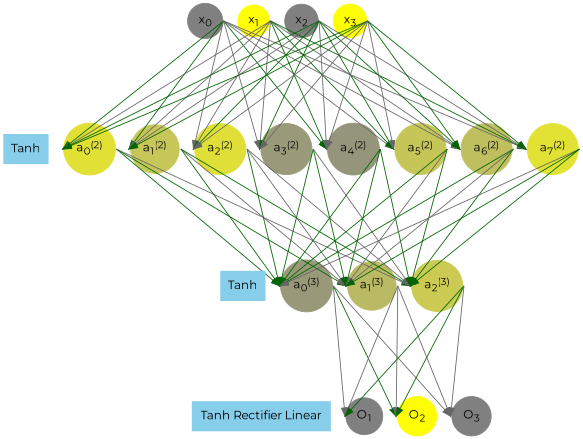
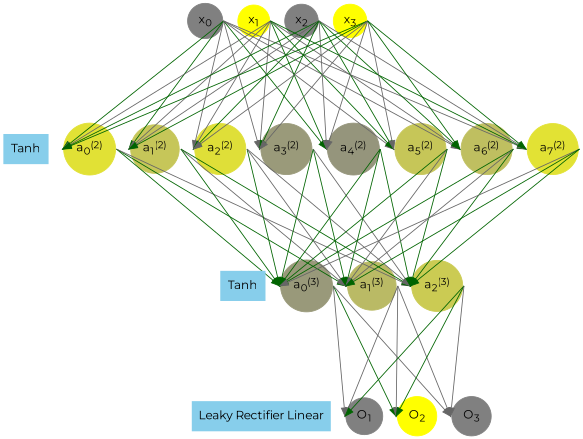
  digraph {
    rankdir=TB
    ranksep=1.4
    splines=false
    fontname=Montserrat
    node [color="0.1667, 0.0, 0.5" fillcolor="0.1667, 0.0, 0.5" shape=circle style=filled fontname=Montserrat]
    edge [headport=w style=solid tailport=e fontname=Montserrat color=darkgreen]
    n1 [label=<x<sub>0</sub>>]
    n2 [color="0.1667, 1.0, 1.0" fillcolor="0.1667, 1.0, 1.0" label=<x<sub>1</sub>>]
    n3 [label=<x<sub>2</sub>>]
    n4 [color="0.1667, 1.0, 1.0" fillcolor="0.1667, 1.0, 1.0" label=<x<sub>3</sub>>]
    n5 [color="0.1667, 0.762173, 0.881087" fillcolor="0.1667, 0.762173, 0.881087" label=<a<sub>0</sub><sup>(2)</sup>>]
    n6 [color="0.1667, 0.551363, 0.775681" fillcolor="0.1667, 0.551363, 0.775681" label=<a<sub>1</sub><sup>(2)</sup>>]
    n7 [color="0.1667, 0.748811, 0.874405" fillcolor="0.1667, 0.748811, 0.874405" label=<a<sub>2</sub><sup>(2)</sup>>]
    n8 [color="0.1667, 0.203847, 0.601924" fillcolor="0.1667, 0.203847, 0.601924" label=<a<sub>3</sub><sup>(2)</sup>>]
    n9 [color="0.1667, 0.167914, 0.583957" fillcolor="0.1667, 0.167914, 0.583957" label=<a<sub>4</sub><sup>(2)</sup>>]
    n10 [color="0.1667, 0.554124, 0.777062" fillcolor="0.1667, 0.554124, 0.777062" label=<a<sub>5</sub><sup>(2)</sup>>]
    n11 [color="0.1667, 0.499382, 0.749691" fillcolor="0.1667, 0.499382, 0.749691" label=<a<sub>6</sub><sup>(2)</sup>>]
    n12 [color="0.1667, 0.770071, 0.885036" fillcolor="0.1667, 0.770071, 0.885036" label=<a<sub>7</sub><sup>(2)</sup>>]
    n13 [color="0.1667, 0.199982, 0.599991" fillcolor="0.1667, 0.199982, 0.599991" label=<a<sub>0</sub><sup>(3)</sup>>]
    n14 [color="0.1667, 0.455556, 0.727778" fillcolor="0.1667, 0.455556, 0.727778" label=<a<sub>1</sub><sup>(3)</sup>>]
    n15 [color="0.1667, 0.591835, 0.795917" fillcolor="0.1667, 0.591835, 0.795917" label=<a<sub>2</sub><sup>(3)</sup>>]
    n16 [label=<O<sub>1</sub>>]
    n17 [color="0.1667, 1.0, 1.0" fillcolor="0.1667, 1.0, 1.0" label=<O<sub>2</sub>>]
    n18 [label=<O<sub>3</sub>>]
    n19 [label=Tanh shape=plaintext fillcolor=skyblue color=red]
    n20 [label=Tanh shape=plaintext fillcolor=skyblue color=deeppink]
-   n21 [label="Tanh Rectifier Linear" shape=plaintext fillcolor=skyblue color=red]
+   n21 [label="Leaky Rectifier Linear" shape=plaintext fillcolor=skyblue color=red]
    subgraph sub_1 {
      n1
    }
    subgraph sub_2 {
      n2
    }
    subgraph sub_3 {
      n3
    }
    subgraph sub_4 {
      n4
    }
    subgraph sub_5 {
      n5
    }
    subgraph sub_6 {
      n6
    }
    subgraph sub_7 {
      n7
    }
    subgraph sub_8 {
      n8
    }
    subgraph sub_9 {
      n9
    }
    subgraph sub_10 {
      n10
    }
    subgraph sub_11 {
      n11
    }
    subgraph sub_12 {
      n12
    }
    subgraph sub_13 {
      n13
    }
    subgraph sub_14 {
      n14
    }
    subgraph sub_15 {
      n15
    }
    subgraph sub_16 {
      n16
    }
    subgraph sub_17 {
      n17
    }
    subgraph sub_18 {
      n18
    }
    subgraph sub_19 {
      rank=same
      n1
      n2
      n3
      n4
    }
    subgraph sub_20 {
      rank=same
      n5
      n6
      n7
      n8
      n9
      n10
      n11
      n12
    }
    subgraph sub_21 {
      rank=same
      n13
      n14
      n15
    }
    subgraph sub_22 {
      rank=same
      n16
      n17
      n18
    }
    subgraph sub_23 {
      rank=same
      n5
      n19
    }
    subgraph sub_24 {
      rank=same
      n13
      n20
    }
    subgraph sub_25 {
      rank=same
      n16
      n21
    }
    n1 -> n2 [style=invis color=""]
    n1 -> n5
    n1 -> n6
    n1 -> n7 [color=gray40]
    n1 -> n8 [color=gray40]
    n1 -> n9
    n1 -> n10 [color=gray40]
    n1 -> n11 [color=gray40]
    n1 -> n12 [color=gray40]
    n2 -> n3 [style=invis color=""]
    n2 -> n5 [color=gray40]
    n2 -> n6 [color=gray40]
    n2 -> n7 [color=gray40]
    n2 -> n8 [color=gray40]
    n2 -> n9
    n2 -> n10
    n2 -> n11 [color=gray40]
    n2 -> n12
    n3 -> n4 [style=invis color=""]
    n3 -> n5
    n3 -> n6 [color=gray40]
    n3 -> n7
    n3 -> n8
    n3 -> n9 [color=gray40]
    n3 -> n10
    n3 -> n11
    n3 -> n12 [color=gray40]
    n4 -> n5
    n4 -> n6
    n4 -> n7 [color=gray40]
    n4 -> n8 [color=gray40]
    n4 -> n9 [color=gray40]
    n4 -> n10 [color=gray40]
    n4 -> n11
    n4 -> n12
    n5 -> n6 [style=invis color=""]
    n5 -> n13
    n5 -> n14
    n5 -> n15 [color=gray40]
    n6 -> n7 [style=invis color=""]
    n6 -> n13
    n6 -> n14 [color=gray40]
    n6 -> n15
    n7 -> n8 [style=invis color=""]
    n7 -> n13
    n7 -> n14 [color=gray40]
    n7 -> n15 [color=gray40]
    n8 -> n9 [style=invis color=""]
    n8 -> n13
    n8 -> n14
    n8 -> n15 [color=gray40]
    n9 -> n10 [style=invis color=""]
    n9 -> n13
    n9 -> n14
    n9 -> n15
    n10 -> n11 [style=invis color=""]
    n10 -> n13
    n10 -> n14 [color=gray40]
    n10 -> n15
    n11 -> n12 [style=invis color=""]
    n11 -> n13
    n11 -> n14 [color=gray40]
    n11 -> n15
    n12 -> n13 [color=gray40]
    n12 -> n14
    n12 -> n15
    n13 -> n14 [style=invis color=""]
    n13 -> n16 [color=gray40]
    n13 -> n17
    n13 -> n18 [color=gray40]
    n14 -> n15 [style=invis color=""]
    n14 -> n16 [color=gray40]
    n14 -> n17 [color=gray40]
    n14 -> n18 [color=gray40]
    n15 -> n16
    n15 -> n17
    n15 -> n18 [color=gray40]
    n16 -> n17 [style=invis color=""]
    n17 -> n18 [style=invis color=""]
    n19 -> n5 [style=invis color=""]
    n20 -> n13 [style=invis color=""]
    n21 -> n16 [style=invis color=""]
  }
